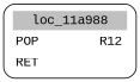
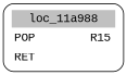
  digraph {
-   n1 [fontname="Courier New" label=<<table border="0" cellborder="0" cellpadding="3"><tr><td align="center" colspan="2" bgcolor="grey">loc_11a988</td></tr><tr><td align="left">POP        R12</td></tr><tr><td align="left">RET        </td></tr></table>> shape=Mrecord]
+   n1 [fontname="Courier New" label=<<table border="0" cellborder="0" cellpadding="3"><tr><td align="center" colspan="2" bgcolor="grey">loc_11a988</td></tr><tr><td align="left">POP        R15</td></tr><tr><td align="left">RET        </td></tr></table>> shape=Mrecord]
  }
